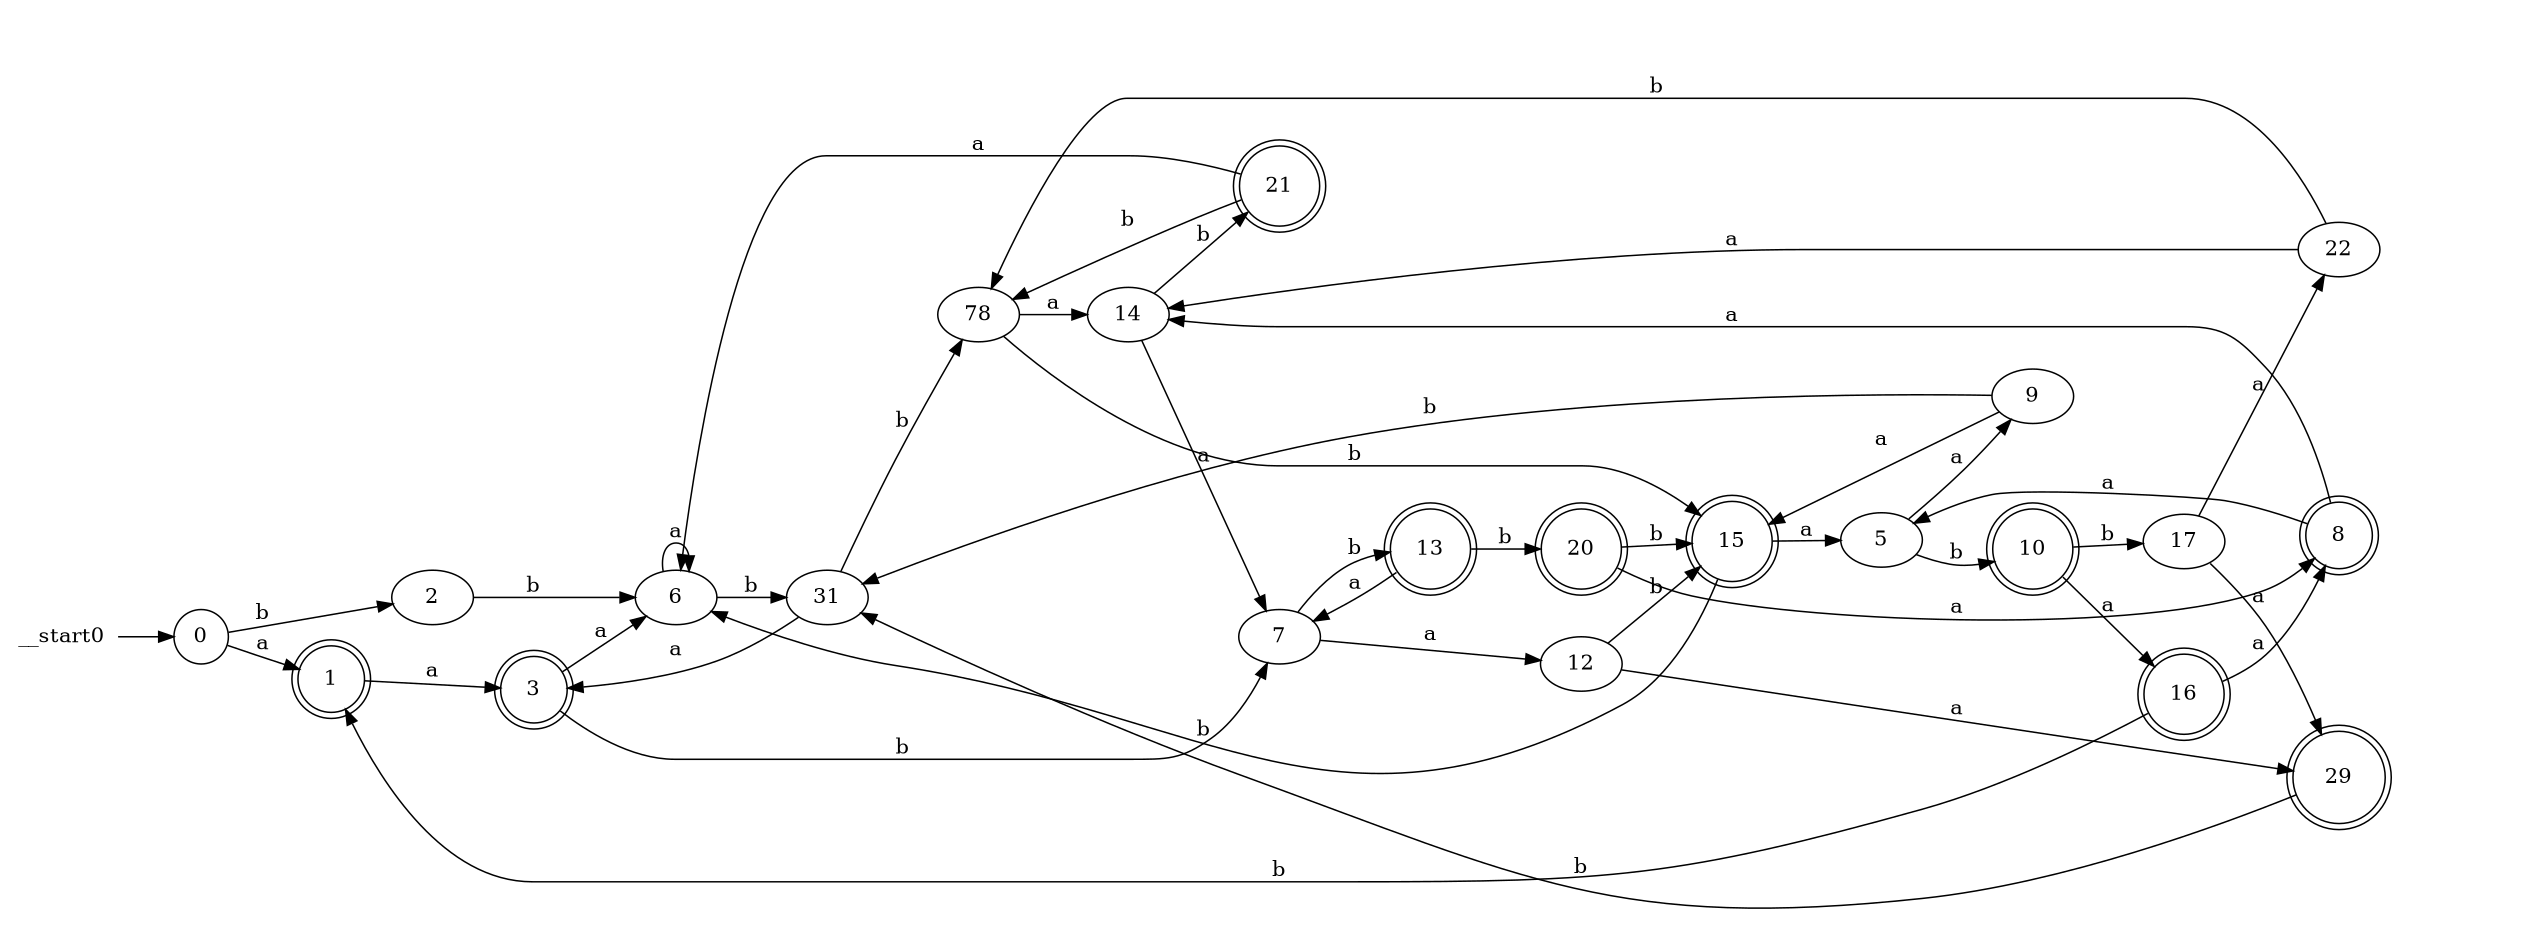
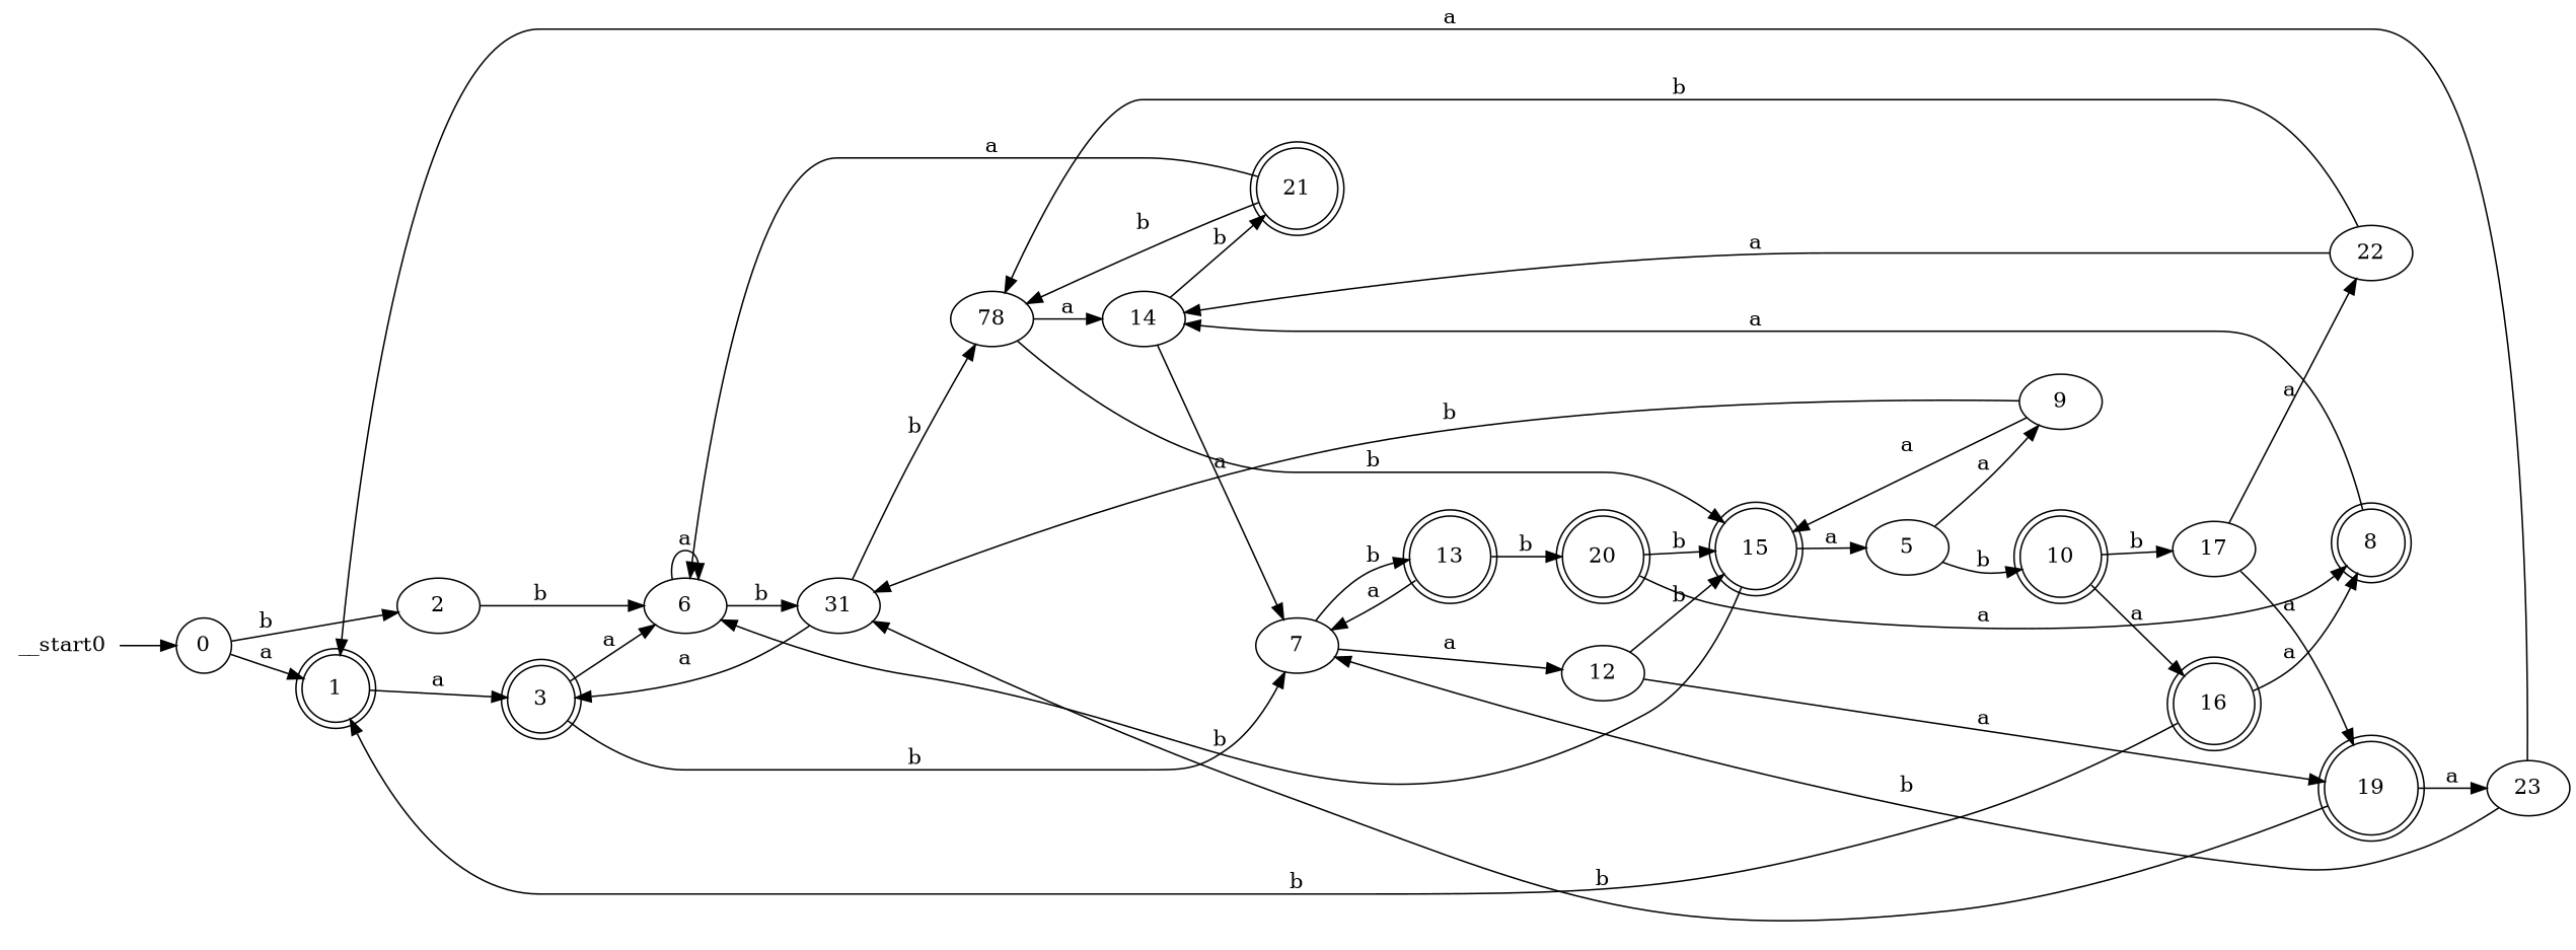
  digraph {
    rankdir=LR
    __start0 [shape=none]
    0 [shape=circle]
    1 [shape=doublecircle]
    2
    3 [shape=doublecircle]
    6
    7
    5
    9
    10 [shape=doublecircle]
    n11 [label=31]
    12
    13 [shape=doublecircle]
    8 [shape=doublecircle]
    14
    15 [shape=doublecircle]
    16 [shape=doublecircle]
    17
    n19 [label=78]
-   19 [shape=doublecircle label=29]
+   19 [shape=doublecircle]
    20 [shape=doublecircle]
    21 [shape=doublecircle]
    22
+   23
    __start0 -> 0
    0 -> 1 [label=a]
    0 -> 2 [label=b]
    1 -> 3 [label=a]
    2 -> 6 [label=b]
    3 -> 6 [label=a]
    3 -> 7 [label=b]
    6 -> 6 [label=a]
    6 -> n11 [label=b]
    7 -> 12 [label=a]
    7 -> 13 [label=b]
    5 -> 9 [label=a]
    5 -> 10 [label=b]
    9 -> n11 [label=b]
    9 -> 15 [label=a]
    10 -> 16 [label=a]
    10 -> 17 [label=b]
    n11 -> 3 [label=a]
    n11 -> n19 [label=b]
    12 -> 15 [label=b]
    12 -> 19 [label=a]
    13 -> 7 [label=a]
    13 -> 20 [label=b]
-   8 -> 5 [label=a]
    8 -> 14 [label=a]
    14 -> 7 [label=a]
    14 -> 21 [label=b]
    15 -> 6 [label=b]
    15 -> 5 [label=a]
    16 -> 1 [label=b]
    16 -> 8 [label=a]
    17 -> 19 [label=a]
    17 -> 22 [label=a]
    n19 -> 14 [label=a]
    n19 -> 15 [label=b]
    19 -> n11 [label=b]
+   19 -> 23 [label=a]
    20 -> 8 [label=a]
    20 -> 15 [label=b]
    21 -> 6 [label=a]
    21 -> n19 [label=b]
    22 -> 14 [label=a]
    22 -> n19 [label=b]
+   23 -> 1 [label=a]
+   23 -> 7 [label=b]
  }
